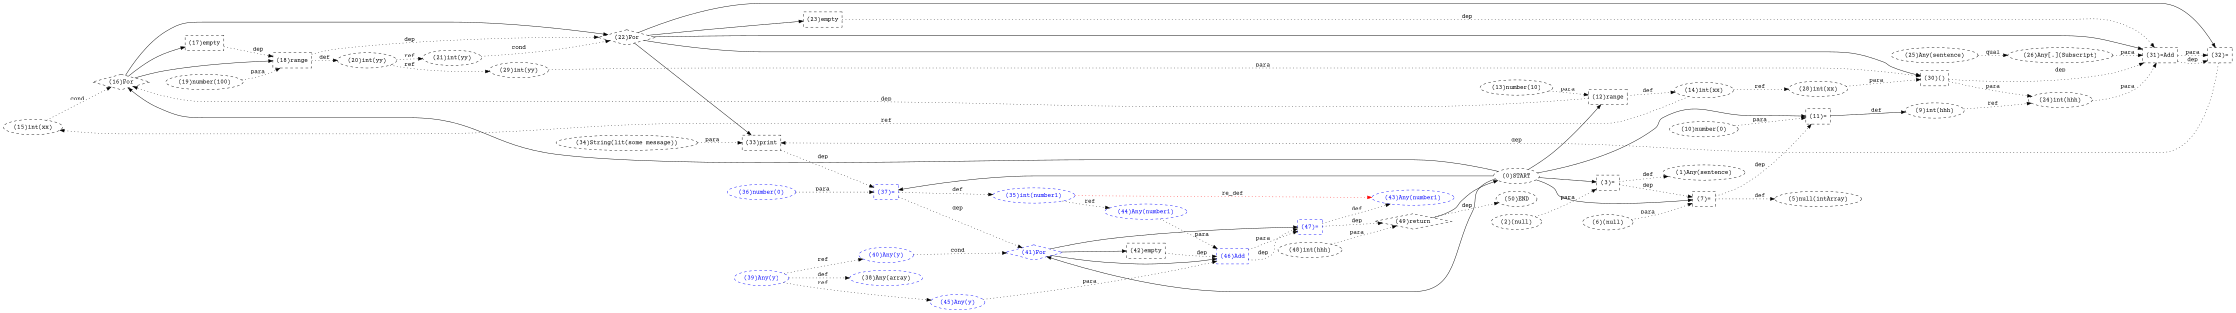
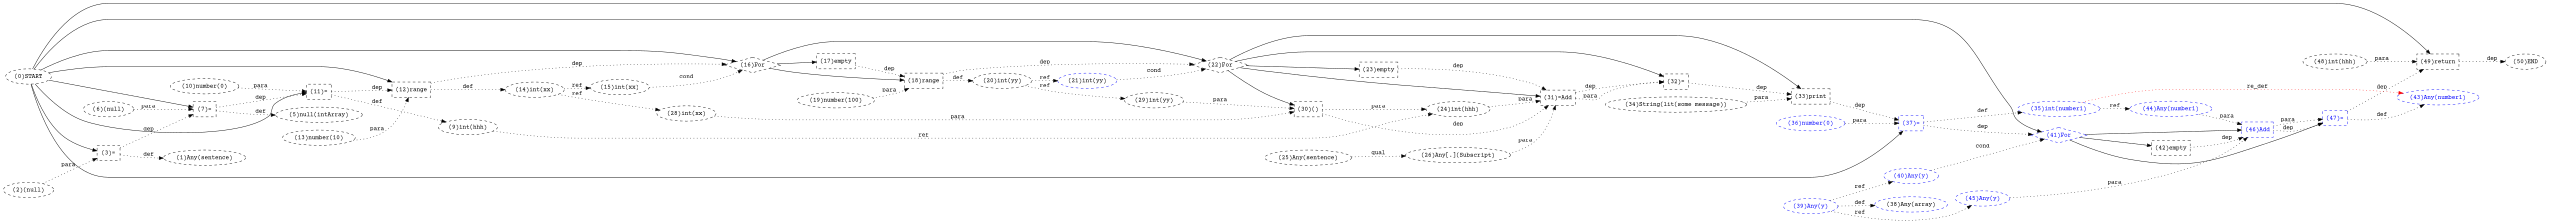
  digraph {
    fontname="Courier Prime"
    rankdir=LR
    node [fontname="Courier Prime" shape=ellipse style=dashed]
    edge [fontname="Courier Prime" style=dotted]
    n1 [label="(15)int(xx)"]
    n2 [label="(16)For" shape=diamond]
    n3 [label="(17)empty" shape=box]
    n4 [label="(18)range" shape=box]
    n5 [label="(22)For" shape=diamond]
    n6 [label="(20)int(yy)"]
    n7 [label="(42)empty" shape=box]
    n8 [color=blue fontcolor=blue label="(46)Add" shape=box]
    n9 [color=blue fontcolor=blue label="(47)=" shape=box]
    n10 [label="(33)print" shape=box]
    n11 [color=blue fontcolor=blue label="(37)=" shape=box]
    n12 [color=blue fontcolor=blue label="(41)For" shape=diamond]
    n13 [color=blue fontcolor=blue label="(35)int(number1)"]
    n14 [label="(13)number(10)"]
    n15 [label="(12)range" shape=box]
    n16 [label="(14)int(xx)"]
    n17 [label="(19)number(100)"]
    n18 [label="(11)=" shape=box]
    n19 [label="(9)int(hhh)"]
    n20 [label="(24)int(hhh)"]
    n21 [label="(23)empty" shape=box]
    n22 [label="(31)=Add" shape=box]
    n23 [label="(32)=" shape=box]
    n24 [color=blue fontcolor=blue label="(40)Any(y)"]
    n25 [label="(50)END" shape=""]
    n26 [color=blue fontcolor=blue label="(44)Any(number1)"]
    n27 [color=blue fontcolor=blue label="(43)Any(number1)"]
    n28 [color=blue fontcolor=blue label="(45)Any(y)"]
-   n29 [label="(21)int(yy)"]
+   n29 [label="(21)int(yy)" color=blue]
    n30 [label="(30)()" shape=box]
-   n31 [label="(49)return" shape=diamond]
+   n31 [label="(49)return" shape=box]
    n32 [label="(25)Any(sentence)"]
    n33 [label="(26)Any[.](Subscript)"]
    n34 [label="(48)int(hhh)"]
    n35 [color=blue fontcolor=blue label="(39)Any(y)"]
    n36 [color=blue fontcolor=black label="(38)Any(array)"]
    n37 [label="(1)Any(sentence)"]
    n38 [label="(29)int(yy)"]
    n39 [label="(34)String(lit(some message))"]
    n40 [label="(0)START" shape=""]
    n41 [label="(3)=" shape=box]
    n42 [label="(7)=" shape=box]
    n43 [label="(5)null(intArray)"]
    n44 [label="(28)int(xx)"]
    n45 [label="(6)(null)"]
    n46 [label="(2)(null)"]
    n47 [color=blue fontcolor=blue label="(36)number(0)"]
    n48 [label="(10)number(0)"]
    n1 -> n2 [label=cond]
    n2 -> n3 [style=solid]
    n2 -> n4 [style=solid]
    n2 -> n5 [style=solid]
    n3 -> n4 [label=dep]
    n4 -> n5 [label=dep]
    n4 -> n6 [label=def]
    n5 -> n10 [style=solid]
    n5 -> n21 [style=solid]
    n5 -> n22 [style=solid]
    n5 -> n23 [style=solid]
    n5 -> n30 [style=solid]
    n6 -> n29 [label=ref]
    n6 -> n38 [label=ref]
    n7 -> n8 [label=dep]
    n8 -> n9 [label=dep]
    n8 -> n9 [label=para]
    n9 -> n27 [label=def]
    n9 -> n31 [label=dep]
    n10 -> n11 [label=dep]
    n11 -> n12 [label=dep]
    n11 -> n13 [label=def]
    n12 -> n7 [style=solid]
    n12 -> n8 [style=solid]
    n12 -> n9 [style=solid]
    n13 -> n26 [label=ref]
    n13 -> n27 [color=red label=re_def]
    n14 -> n15 [label=para]
    n15 -> n2 [label=dep]
    n15 -> n16 [label=def]
    n16 -> n1 [label=ref]
    n16 -> n44 [label=ref]
    n17 -> n4 [label=para]
-   n18 -> n19 [label=def style=solid]
+   n18 -> n15 [label=dep]
+   n18 -> n19 [label=def]
    n19 -> n20 [label=ref]
    n20 -> n22 [label=para]
    n21 -> n22 [label=dep]
    n22 -> n23 [label=dep]
    n22 -> n23 [label=para]
    n23 -> n10 [label=dep]
    n24 -> n12 [label=cond]
    n26 -> n8 [label=para]
    n28 -> n8 [label=para]
    n29 -> n5 [label=cond]
    n30 -> n20 [label=para]
    n30 -> n22 [label=dep]
    n31 -> n25 [label=dep]
    n32 -> n33 [label=qual]
    n33 -> n22 [label=para]
    n34 -> n31 [label=para]
    n35 -> n24 [label=ref]
    n35 -> n28 [label=ref]
    n35 -> n36 [label=def]
    n38 -> n30 [label=para]
    n39 -> n10 [label=para]
    n40 -> n2 [style=solid]
    n40 -> n11 [style=solid]
    n40 -> n12 [style=solid]
    n40 -> n15 [style=solid]
    n40 -> n18 [style=solid]
-   n31 -> n40 [style=solid]
+   n40 -> n31 [style=solid]
    n40 -> n41 [style=solid]
    n40 -> n42 [style=solid]
    n41 -> n37 [label=def]
    n41 -> n42 [label=dep]
    n42 -> n18 [label=dep]
    n42 -> n43 [label=def]
    n44 -> n30 [label=para]
    n45 -> n42 [label=para]
    n46 -> n41 [label=para]
    n47 -> n11 [label=para]
    n48 -> n18 [label=para]
  }
